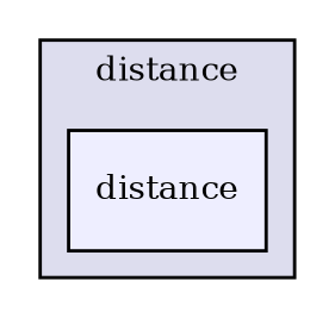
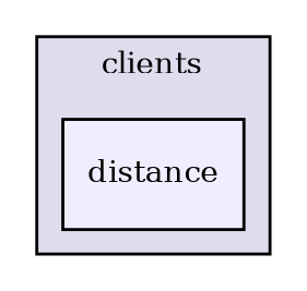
  digraph {
    compound=true
    fontname="DejaVu Serif"
    n1 [fillcolor="#eeeeff" fontname="DejaVu Serif" fontsize=10 label=distance pencolor=black shape=box style=filled]
    subgraph cluster_1 {
      bgcolor="#ddddee"
      fontsize=10
-     label=distance
+     label=clients
      pencolor=black
      n1
    }
  }
